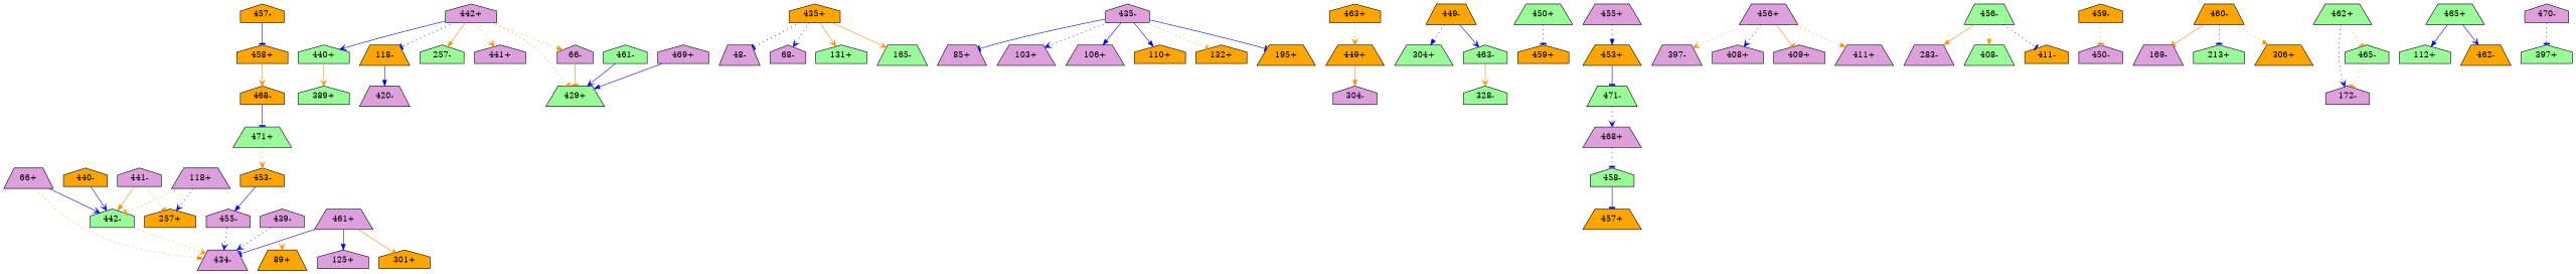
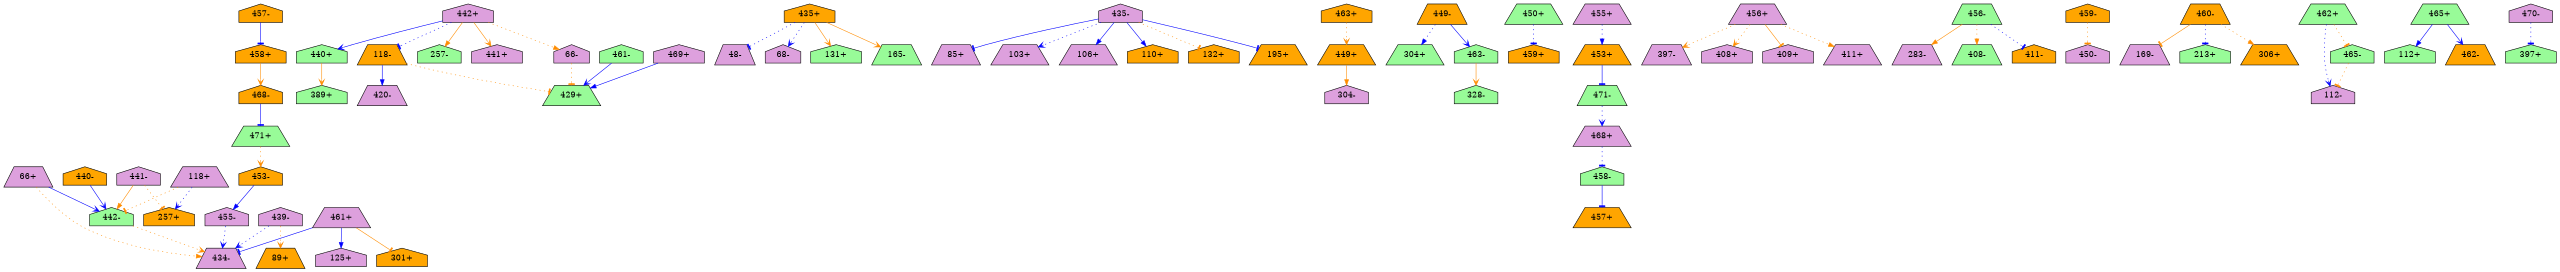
  digraph {
    k=96
    n=10
    s=1000
    node [fillcolor=plum shape=house style=filled]
    edge [arrowhead=vee color=blue d=-2116 e=42.3 n=11 style=dotted]
    "66+" [shape=trapezium]
    "434-" [shape=trapezium]
    "442-" [fillcolor=palegreen]
    "429+" [fillcolor=palegreen shape=trapezium]
    "66-"
    "118+" [shape=trapezium]
    "257+" [fillcolor=orange]
    "118-" [fillcolor=orange shape=trapezium]
    "420-" [shape=trapezium]
    "435+" [fillcolor=orange]
    "48-" [shape=trapezium]
    "68-"
    "131+" [fillcolor=palegreen]
    "165-" [fillcolor=palegreen shape=trapezium]
    "85+" [shape=trapezium]
    "435-"
    "103+" [shape=trapezium]
    "106+" [shape=trapezium]
    "110+" [fillcolor=orange]
    "132+" [fillcolor=orange]
    "195+" [fillcolor=orange shape=trapezium]
    "439-"
    "89+" [fillcolor=orange shape=trapezium]
    "440+" [fillcolor=palegreen]
    "389+" [fillcolor=palegreen]
    "440-" [fillcolor=orange]
    "441-"
    "442+"
    "257-" [fillcolor=palegreen]
    "441+"
    "449+" [fillcolor=orange shape=trapezium]
    "304-"
    "449-" [fillcolor=orange shape=trapezium]
    "304+" [fillcolor=palegreen shape=trapezium]
    "463-" [fillcolor=palegreen]
    "328-" [fillcolor=palegreen]
    "450+" [fillcolor=palegreen shape=trapezium]
    "459+" [fillcolor=orange]
    "453+" [fillcolor=orange shape=trapezium]
    "471-" [fillcolor=palegreen shape=trapezium]
    "468+" [shape=trapezium]
    "458-" [fillcolor=palegreen]
    "453-" [fillcolor=orange]
    "455-"
    "455+" [shape=trapezium]
    "456+" [shape=trapezium]
    "397-" [shape=trapezium]
    "408+"
    "409+"
    "411+" [shape=trapezium]
    "456-" [fillcolor=palegreen shape=trapezium]
    n52 [label="283-" shape=trapezium]
    "408-" [fillcolor=palegreen shape=trapezium]
    "411-" [fillcolor=orange]
    "457-" [fillcolor=orange]
    "458+" [fillcolor=orange]
    "468-" [fillcolor=orange]
    "471+" [fillcolor=palegreen shape=trapezium]
    "457+" [fillcolor=orange shape=trapezium]
    "459-" [fillcolor=orange]
    "450-"
    "460-" [fillcolor=orange shape=trapezium]
    "169-" [shape=trapezium]
    "213+" [fillcolor=palegreen]
    "306+" [fillcolor=orange shape=trapezium]
    "461+" [shape=trapezium]
    "125+"
    "301+" [fillcolor=orange]
    "461-" [fillcolor=palegreen]
    "462+" [fillcolor=palegreen shape=trapezium]
-   "112-" [label="172-"]
+   "112-"
    "465-" [fillcolor=palegreen]
    "463+" [fillcolor=orange]
    "465+" [fillcolor=palegreen shape=trapezium]
    "112+" [fillcolor=palegreen]
    "462-" [fillcolor=orange shape=trapezium]
    "469+"
    "397+" [fillcolor=palegreen]
    "470-"
    "66+" -> "434-" [arrowhead=normal color=darkorange d=-36]
    "66+" -> "442-" [e=19.3 n=53 style=solid]
    "442-" -> "434-" [color=darkorange d=-137 e=8.5 n=273]
-   "66-" -> "429+" [arrowhead=tee color=darkorange d=-104 e=31.4 n=20 style=solid]
+   "66-" -> "429+" [arrowhead=tee color=darkorange d=-104 e=31.4 n=20]
    "118+" -> "442-" [arrowhead=tee color=darkorange d=-2176 e=28.6 n=24]
    "118+" -> "257+" [d=-109 e=22.7 n=38]
-   "442+" -> "429+" [arrowhead=tee color=darkorange d=-72 e=31.4 n=20]
+   "118-" -> "429+" [arrowhead=tee color=darkorange d=-72 e=31.4 n=20]
    "118-" -> "420-" [arrowhead=normal d=-61 e=28.6 n=24 style=solid]
    "435+" -> "48-" [arrowhead=tee d=-153 e=12.1 n=135]
    "435+" -> "68-" [d=-134 e=9.8 n=204]
    "435+" -> "131+" [color=darkorange d=-153 e=12.4 n=127 style=solid]
    "435+" -> "165-" [color=darkorange d=-82 e=12.9 n=118 style=solid]
    "435-" -> "85+" [arrowhead=tee d=-138 e=10.8 n=167 style=solid]
    "435-" -> "103+" [d=-100 e=33.0 n=18]
    "435-" -> "106+" [arrowhead=normal d=-83 e=9.2 n=232 style=solid]
    "435-" -> "110+" [arrowhead=normal d=-43 e=19.4 n=52 style=solid]
    "435-" -> "132+" [arrowhead=tee color=darkorange d=-116 e=25.6 n=30]
    "435-" -> "195+" [arrowhead=tee d=-118 e=18.3 n=59 style=solid]
    "439-" -> "434-" [d=-110 e=29.9 n=22]
    "439-" -> "89+" [color=darkorange d=-103 e=23.0 n=37]
    "440+" -> "389+" [color=darkorange d=-223 style=solid]
    "440-" -> "442-" [d=-2201 e=26.0 n=29 style=solid]
    "441-" -> "442-" [arrowhead=normal color=darkorange d=-2195 e=29.2 n=23 style=solid]
    "441-" -> "257+" [arrowhead=tee color=darkorange d=-178 e=23.7 n=35]
    "442+" -> "66-" [arrowhead=normal color=darkorange e=19.3 n=53]
    "442+" -> "118-" [arrowhead=tee d=-2176 e=28.6 n=24]
    "442+" -> "440+" [d=-2201 e=26.0 n=29 style=solid]
    "442+" -> "257-" [arrowhead=normal color=darkorange d=-2133 e=33.0 n=18 style=solid]
-   "442+" -> "441+" [color=darkorange d=-2195 e=29.2 n=23]
+   "442+" -> "441+" [color=darkorange d=-2195 e=29.2 n=23 style=solid]
    "449+" -> "304-" [arrowhead=normal color=darkorange d=-64533 e=32.2 n=19 style=solid]
    "449-" -> "304+" [arrowhead=normal d=-170 e=19.1 n=54]
    "449-" -> "463-" [d=-201 e=19.6 n=51 style=solid]
    "463-" -> "328-" [color=darkorange d=-75726 style=solid]
    "450+" -> "459+" [arrowhead=tee d=-95 e=27.0 n=27]
    "453+" -> "471-" [arrowhead=tee d=-496 e=44.3 n=10 style=solid]
    "471-" -> "468+" [d=-203 e=23.7 n=35]
    "468+" -> "458-" [arrowhead=tee d=-482 e=35.1 n=16]
    "458-" -> "457+" [arrowhead=tee d=-501 e=36.2 n=15 style=solid]
    "453-" -> "455-" [arrowhead=normal d=-473 e=34.0 n=17 style=solid]
    "455-" -> "434-" [d=-216 e=17.8 n=62]
    "455+" -> "453+" [arrowhead=normal d=-473 e=34.0 n=17]
    "456+" -> "397-" [color=darkorange d=-189 e=24.4 n=33]
-   "456+" -> "408+" [d=-2232 e=37.5 n=14]
+   "456+" -> "408+" [color=darkorange d=-2232 e=37.5 n=14]
    "456+" -> "409+" [arrowhead=tee color=darkorange d=-2211 style=solid]
    "456+" -> "411+" [arrowhead=normal color=darkorange d=-2222 e=37.5 n=14]
    "456-" -> n52 [arrowhead=normal color=darkorange d=-78 e=31.4 n=20 style=solid]
    "456-" -> "408-" [arrowhead=normal color=darkorange d=-118 e=40.5 n=12]
    "456-" -> "411-" [arrowhead=tee d=-122 e=29.2 n=23]
    "457-" -> "458+" [arrowhead=tee d=-501 e=36.2 n=15 style=solid]
    "458+" -> "468-" [color=darkorange d=-482 e=35.1 n=16 style=solid]
    "468-" -> "471+" [arrowhead=tee d=-203 e=23.7 n=35 style=solid]
    "471+" -> "453-" [color=darkorange d=-496 e=44.3 n=10]
    "459-" -> "450-" [arrowhead=tee color=darkorange d=-95 e=27.0 n=27]
    "460-" -> "169-" [arrowhead=tee color=darkorange d=-119 e=27.0 n=27 style=solid]
    "460-" -> "213+" [arrowhead=tee d=-42 e=34.0 n=17]
    "460-" -> "306+" [arrowhead=normal color=darkorange d=-94 e=37.5 n=14]
    "461+" -> "434-" [arrowhead=tee d=-116 e=28.0 n=25 style=solid]
    "461+" -> "125+" [arrowhead=normal d=-161 e=40.5 n=12 style=solid]
    "461+" -> "301+" [arrowhead=tee color=darkorange d=-94 e=26.0 n=29 style=solid]
    "461-" -> "429+" [d=-114 e=36.2 n=15 style=solid]
    "462+" -> "112-" [d=-93 e=24.0 n=34]
    "462+" -> "465-" [arrowhead=tee color=darkorange d=-502 e=20.9 n=45]
    "465-" -> "112-" [arrowhead=tee color=darkorange d=-111257 e=34.0 n=17]
    "463+" -> "449+" [color=darkorange d=-201 e=19.6 n=51]
    "465+" -> "112+" [arrowhead=normal d=-129 e=25.2 n=31 style=solid]
    "465+" -> "462-" [d=-502 e=20.9 n=45 style=solid]
    "469+" -> "429+" [arrowhead=normal d=-81 e=33.0 n=18 style=solid]
    "470-" -> "397+" [arrowhead=tee d=-193 e=19.6 n=51]
  }
